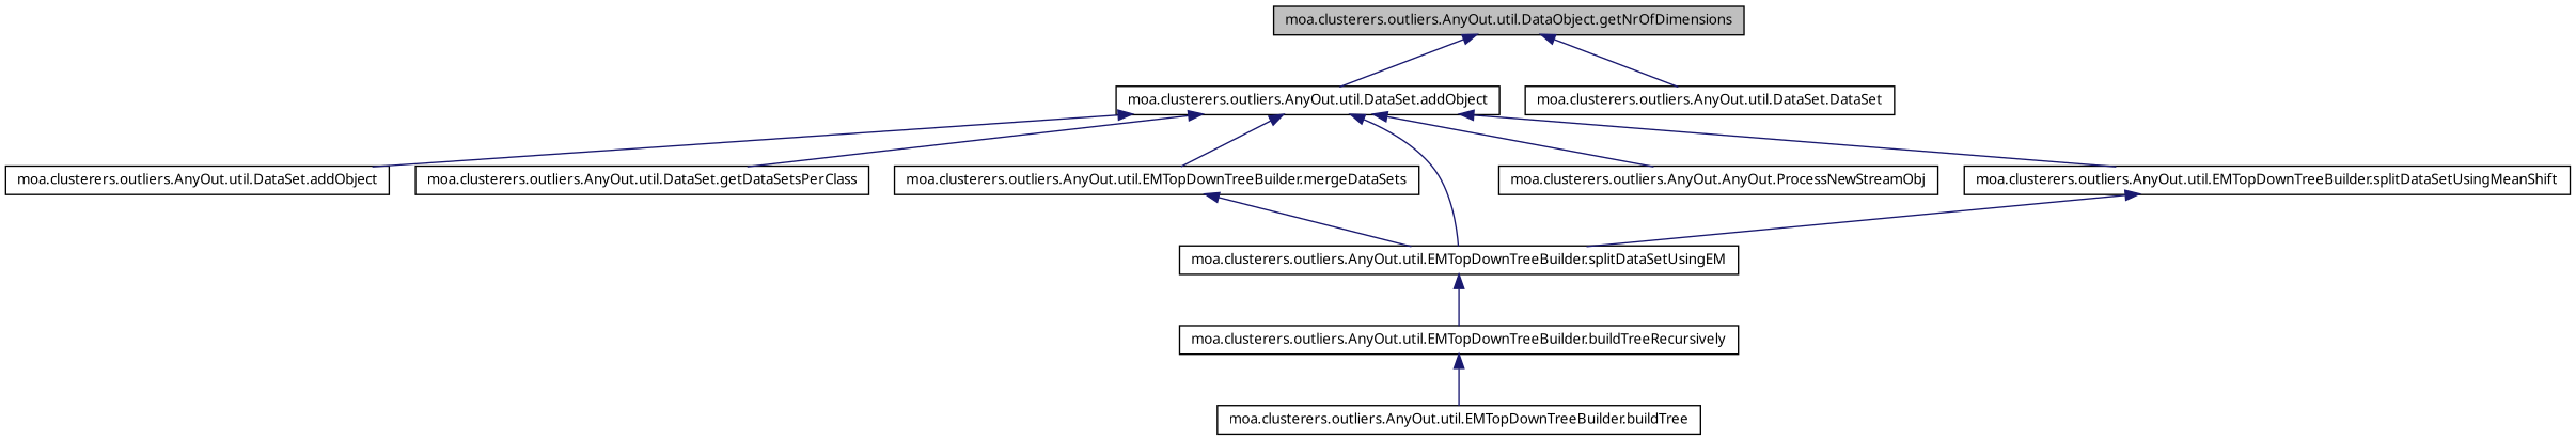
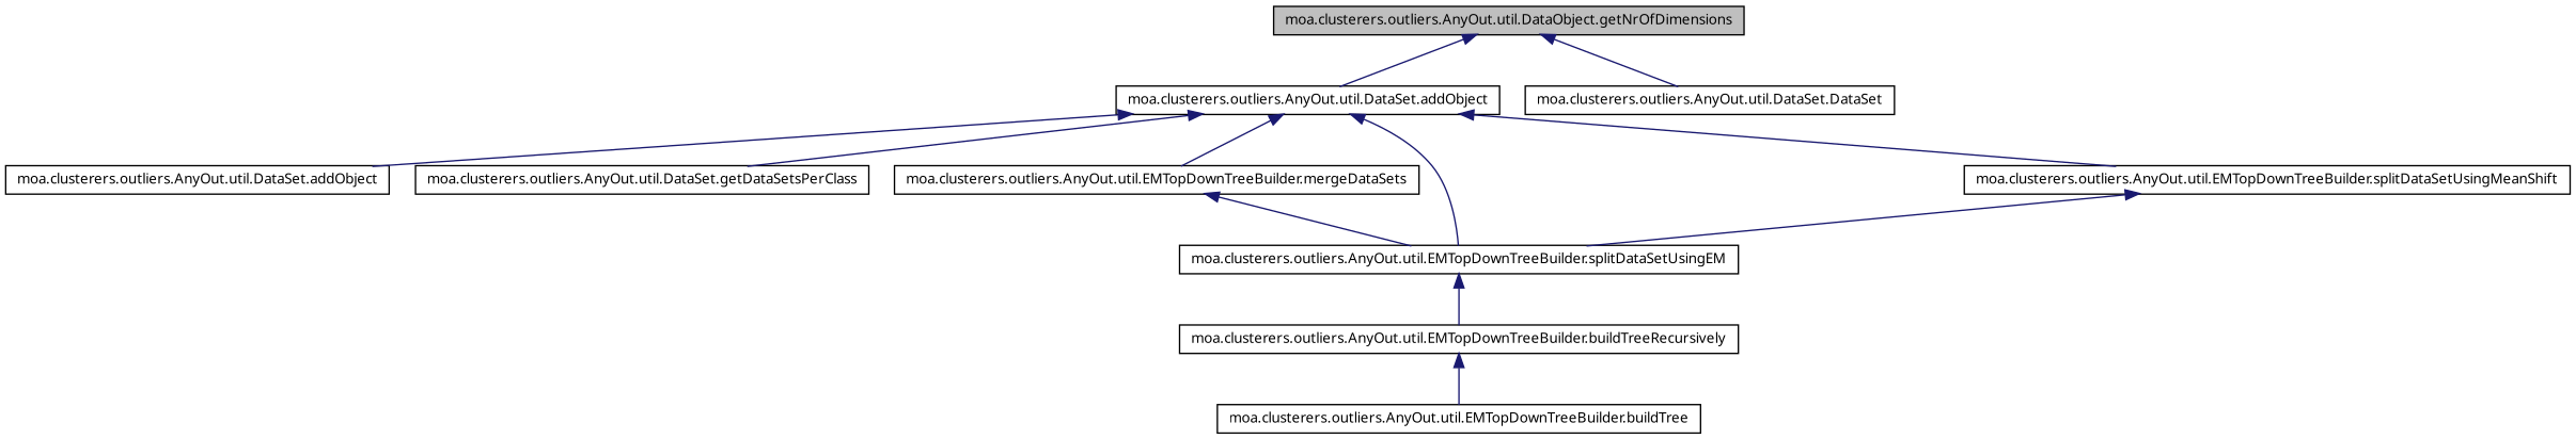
  digraph {
    rankdir=TB
    fontname="Noto Sans"
    node [color=black fillcolor=white fontname="Noto Sans" fontsize=10 shape=record style=filled]
    edge [color=midnightblue dir=back fontname="Noto Sans" fontsize=10 labelfontname=Helvetica labelfontsize=10 style=solid]
    n1 [fillcolor=grey75 fontcolor=black height=0.2 label="moa.clusterers.outliers.AnyOut.util.DataObject.getNrOfDimensions" width=0.4]
    n2 [height=0.2 label="moa.clusterers.outliers.AnyOut.util.DataSet.addObject" width=0.4]
    n3 [height=0.2 label="moa.clusterers.outliers.AnyOut.util.DataSet.DataSet" width=0.4]
    n4 [height=0.2 label="moa.clusterers.outliers.AnyOut.util.DataSet.addObject" width=0.4]
    n5 [height=0.2 label="moa.clusterers.outliers.AnyOut.util.DataSet.getDataSetsPerClass" width=0.4]
    n6 [height=0.2 label="moa.clusterers.outliers.AnyOut.util.EMTopDownTreeBuilder.mergeDataSets" width=0.4]
    n7 [height=0.2 label="moa.clusterers.outliers.AnyOut.util.EMTopDownTreeBuilder.splitDataSetUsingEM" width=0.4]
-   n8 [height=0.2 label="moa.clusterers.outliers.AnyOut.AnyOut.ProcessNewStreamObj" width=0.4]
    n9 [height=0.2 label="moa.clusterers.outliers.AnyOut.util.EMTopDownTreeBuilder.splitDataSetUsingMeanShift" width=0.4]
    n10 [height=0.2 label="moa.clusterers.outliers.AnyOut.util.EMTopDownTreeBuilder.buildTreeRecursively" width=0.4]
    n11 [height=0.2 label="moa.clusterers.outliers.AnyOut.util.EMTopDownTreeBuilder.buildTree" width=0.4]
    n1 -> n2
    n1 -> n3
    n2 -> n4
    n2 -> n5
    n2 -> n6
    n2 -> n7
-   n2 -> n8
    n2 -> n9
    n6 -> n7
    n7 -> n10
    n9 -> n7
    n10 -> n11
  }
